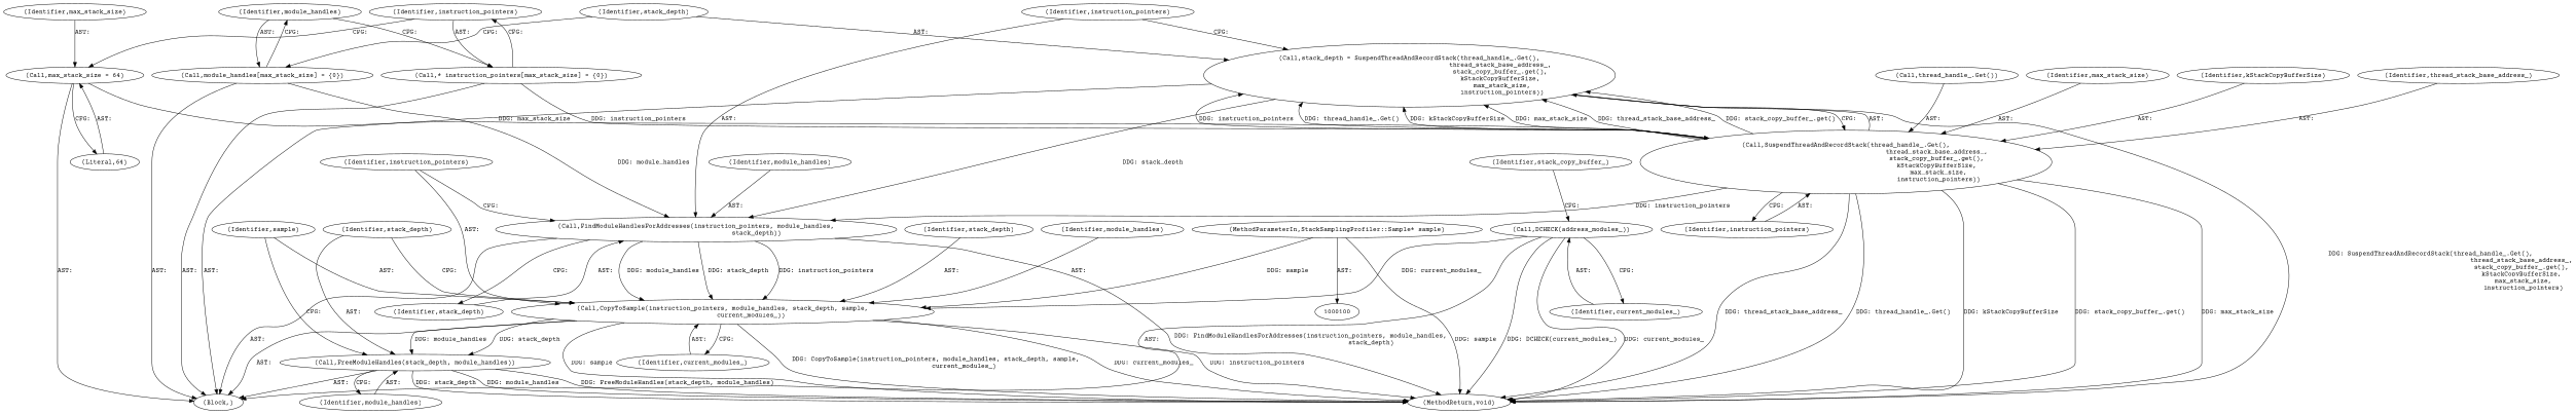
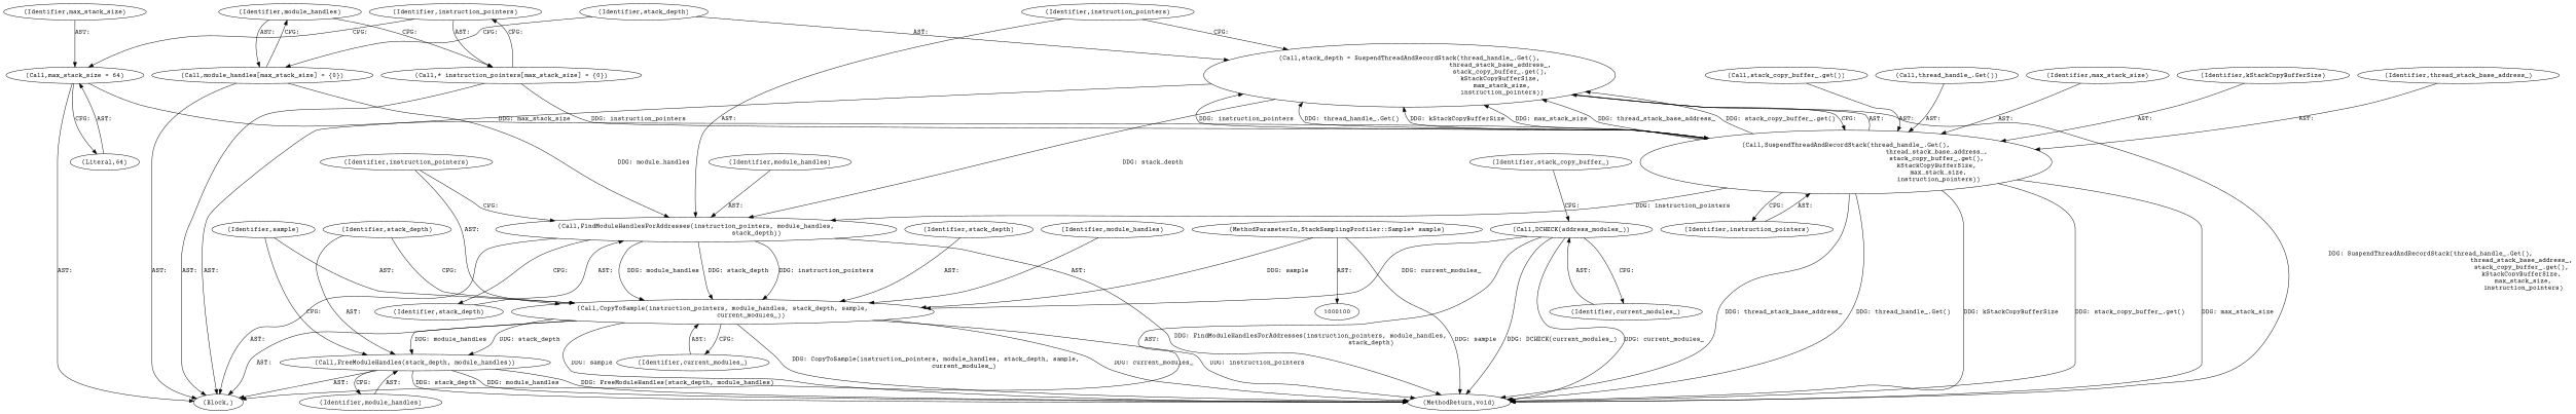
  digraph {
    fontname="Courier Prime"
    node [fontname="Courier Prime"]
    edge [fontname="Courier Prime"]
    n1 [label="(Call,CopyToSample(instruction_pointers, module_handles, stack_depth, sample,\n               current_modules_))"]
    n2 [label="(Call,FreeModuleHandles(stack_depth, module_handles))"]
    n3 [label="(Identifier,current_modules_)"]
    n4 [label="(MethodReturn,void)"]
    n5 [label="(Block,)"]
    n6 [label="(Identifier,module_handles)"]
    n7 [label="(Call,FindModuleHandlesForAddresses(instruction_pointers, module_handles,\n                                stack_depth))"]
    n8 [label="(Identifier,stack_depth)"]
    n9 [label="(Call,SuspendThreadAndRecordStack(thread_handle_.Get(),\n                                                thread_stack_base_address_,\n                                                stack_copy_buffer_.get(),\n                                                kStackCopyBufferSize,\n                                                 max_stack_size,\n                                                 instruction_pointers))"]
    n10 [label="(Call,stack_depth = SuspendThreadAndRecordStack(thread_handle_.Get(),\n                                                thread_stack_base_address_,\n                                                stack_copy_buffer_.get(),\n                                                kStackCopyBufferSize,\n                                                 max_stack_size,\n                                                 instruction_pointers))"]
    n11 [label="(Identifier,instruction_pointers)"]
    n12 [label="(Call,max_stack_size = 64)"]
    n13 [label="(Literal,64)"]
    n14 [label="(Call,* instruction_pointers[max_stack_size] = {0})"]
    n15 [label="(Identifier,instruction_pointers)"]
    n16 [label="(Call,module_handles[max_stack_size] = {0})"]
    n17 [label="(Identifier,module_handles)"]
    n18 [label="(MethodParameterIn,StackSamplingProfiler::Sample* sample)"]
    1000100
    n20 [label="(Call,DCHECK(address_modules_))"]
    n21 [label="(Identifier,current_modules_)"]
+   n22 [label="(Call,stack_copy_buffer_.get())"]
    n23 [label="(Identifier,sample)"]
    n24 [label="(Call,thread_handle_.Get())"]
    n25 [label="(Identifier,max_stack_size)"]
    n26 [label="(Identifier,stack_depth)"]
    n27 [label="(Identifier,kStackCopyBufferSize)"]
    n28 [label="(Identifier,thread_stack_base_address_)"]
    n29 [label="(Identifier,stack_copy_buffer_)"]
    n30 [label="(Identifier,instruction_pointers)"]
    n31 [label="(Identifier,stack_depth)"]
    n32 [label="(Identifier,instruction_pointers)"]
    n33 [label="(Identifier,stack_depth)"]
    n34 [label="(Identifier,module_handles)"]
    n35 [label="(Identifier,max_stack_size)"]
    n36 [label="(Identifier,module_handles)"]
    n1 -> n2 [label="DDG: stack_depth"]
    n1 -> n2 [label="DDG: module_handles"]
    n1 -> n3 [label="CFG: "]
    n1 -> n4 [label="DDG: CopyToSample(instruction_pointers, module_handles, stack_depth, sample,\n               current_modules_)"]
    n1 -> n4 [label="DDG: current_modules_"]
    n1 -> n4 [label="DDG: instruction_pointers"]
    n1 -> n4 [label="DDG: sample"]
    n1 -> n5 [label="AST: "]
    n2 -> n4 [label="DDG: stack_depth"]
    n2 -> n4 [label="DDG: module_handles"]
    n2 -> n4 [label="DDG: FreeModuleHandles(stack_depth, module_handles)"]
    n2 -> n5 [label="AST: "]
    n2 -> n6 [label="CFG: "]
    n3 -> n1 [label="AST: "]
    n6 -> n2 [label="AST: "]
    n7 -> n1 [label="DDG: instruction_pointers"]
    n7 -> n1 [label="DDG: module_handles"]
    n7 -> n1 [label="DDG: stack_depth"]
    n7 -> n4 [label="DDG: FindModuleHandlesForAddresses(instruction_pointers, module_handles,\n                                stack_depth)"]
    n7 -> n5 [label="AST: "]
    n7 -> n8 [label="CFG: "]
    n8 -> n7 [label="AST: "]
    n9 -> n4 [label="DDG: kStackCopyBufferSize"]
    n9 -> n4 [label="DDG: stack_copy_buffer_.get()"]
    n9 -> n4 [label="DDG: max_stack_size"]
    n9 -> n4 [label="DDG: thread_stack_base_address_"]
    n9 -> n4 [label="DDG: thread_handle_.Get()"]
    n9 -> n7 [label="DDG: instruction_pointers"]
    n9 -> n10 [label="AST: "]
    n9 -> n10 [label="DDG: instruction_pointers"]
    n9 -> n10 [label="DDG: thread_handle_.Get()"]
    n9 -> n10 [label="DDG: kStackCopyBufferSize"]
    n9 -> n10 [label="DDG: max_stack_size"]
    n9 -> n10 [label="DDG: thread_stack_base_address_"]
    n9 -> n10 [label="DDG: stack_copy_buffer_.get()"]
    n9 -> n11 [label="CFG: "]
    n10 -> n4 [label="DDG: SuspendThreadAndRecordStack(thread_handle_.Get(),\n                                                thread_stack_base_address_,\n                                                stack_copy_buffer_.get(),\n                                                kStackCopyBufferSize,\n                                                 max_stack_size,\n                                                 instruction_pointers)"]
    n10 -> n5 [label="AST: "]
    n10 -> n7 [label="DDG: stack_depth"]
    n10 -> n9 [label="CFG: "]
    n11 -> n9 [label="AST: "]
    n12 -> n5 [label="AST: "]
    n12 -> n9 [label="DDG: max_stack_size"]
    n12 -> n13 [label="CFG: "]
    n13 -> n12 [label="AST: "]
    n14 -> n5 [label="AST: "]
    n14 -> n9 [label="DDG: instruction_pointers"]
    n14 -> n15 [label="CFG: "]
    n15 -> n12 [label="CFG: "]
    n15 -> n14 [label="AST: "]
    n16 -> n5 [label="AST: "]
    n16 -> n7 [label="DDG: module_handles"]
    n16 -> n17 [label="CFG: "]
    n17 -> n14 [label="CFG: "]
    n17 -> n16 [label="AST: "]
    n18 -> n1 [label="DDG: sample"]
    n18 -> n4 [label="DDG: sample"]
    n18 -> 1000100 [label="AST: "]
    n20 -> n1 [label="DDG: current_modules_"]
    n20 -> n4 [label="DDG: current_modules_"]
    n20 -> n4 [label="DDG: DCHECK(current_modules_)"]
    n20 -> n5 [label="AST: "]
    n20 -> n21 [label="CFG: "]
    n21 -> n20 [label="AST: "]
+   n22 -> n9 [label="AST: "]
    n23 -> n1 [label="AST: "]
    n23 -> n2 [label="CFG: "]
    n24 -> n9 [label="AST: "]
    n25 -> n9 [label="AST: "]
    n26 -> n1 [label="AST: "]
    n27 -> n9 [label="AST: "]
    n28 -> n9 [label="AST: "]
    n29 -> n20 [label="CFG: "]
    n30 -> n7 [label="AST: "]
    n30 -> n10 [label="CFG: "]
    n31 -> n1 [label="CFG: "]
    n31 -> n2 [label="AST: "]
    n32 -> n1 [label="AST: "]
    n32 -> n7 [label="CFG: "]
    n33 -> n10 [label="AST: "]
    n33 -> n16 [label="CFG: "]
    n34 -> n1 [label="AST: "]
    n35 -> n12 [label="AST: "]
    n36 -> n7 [label="AST: "]
  }
